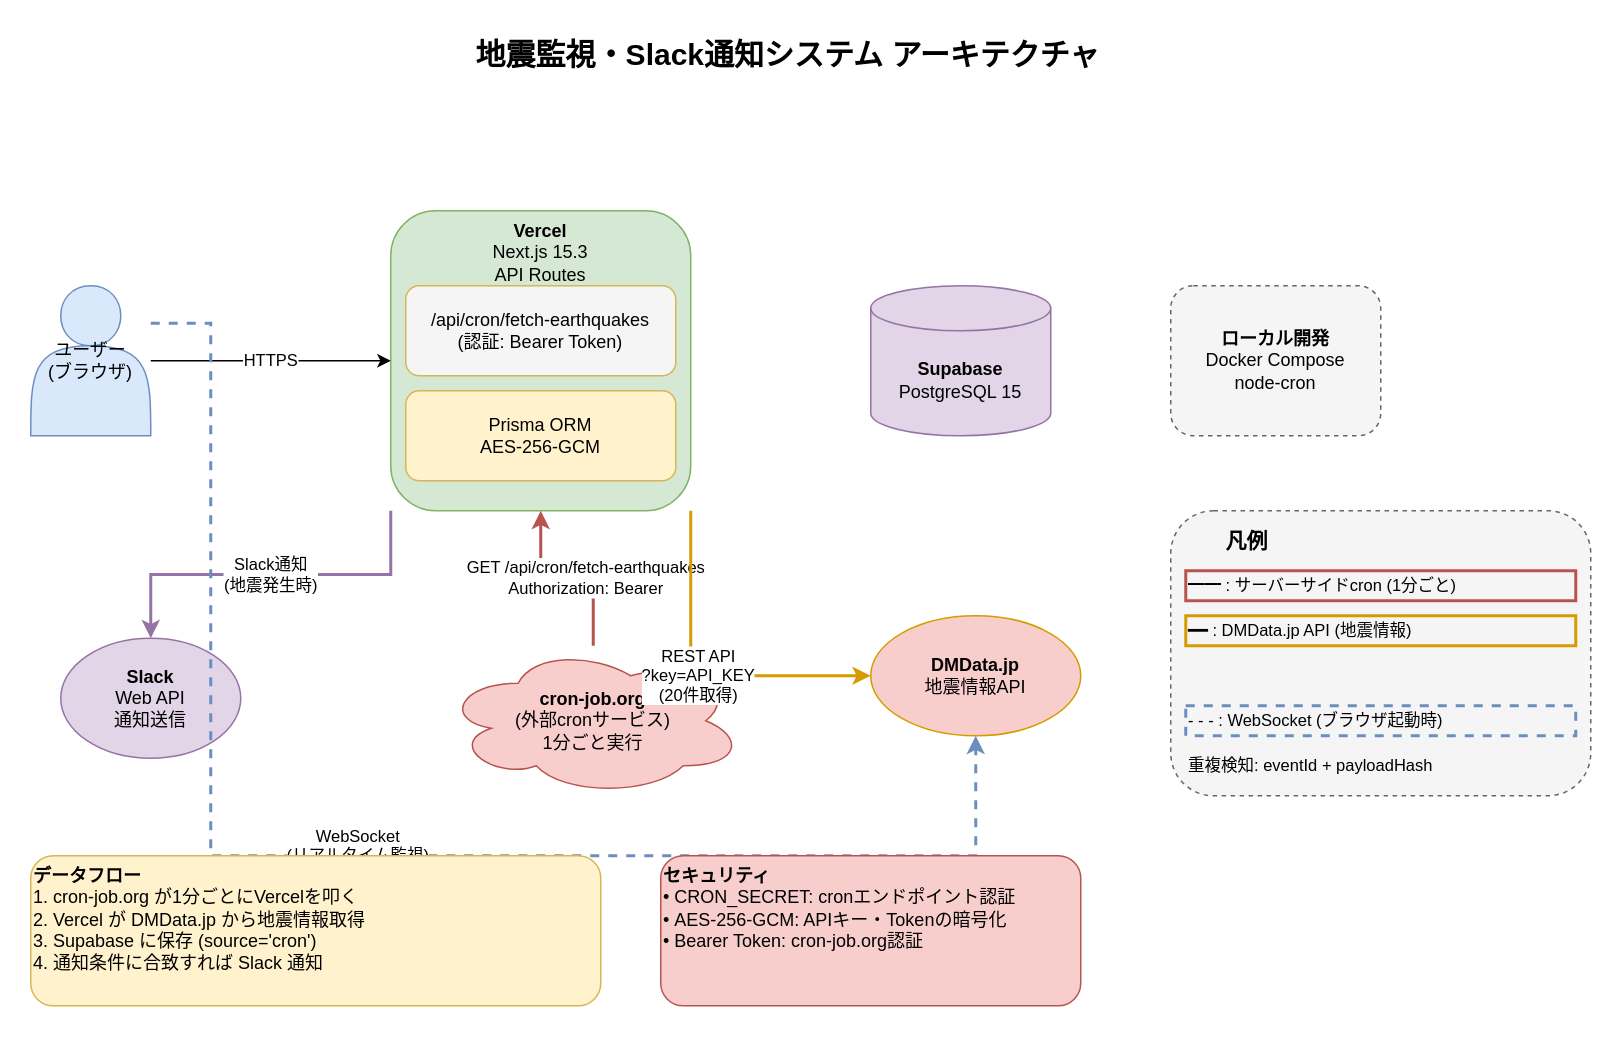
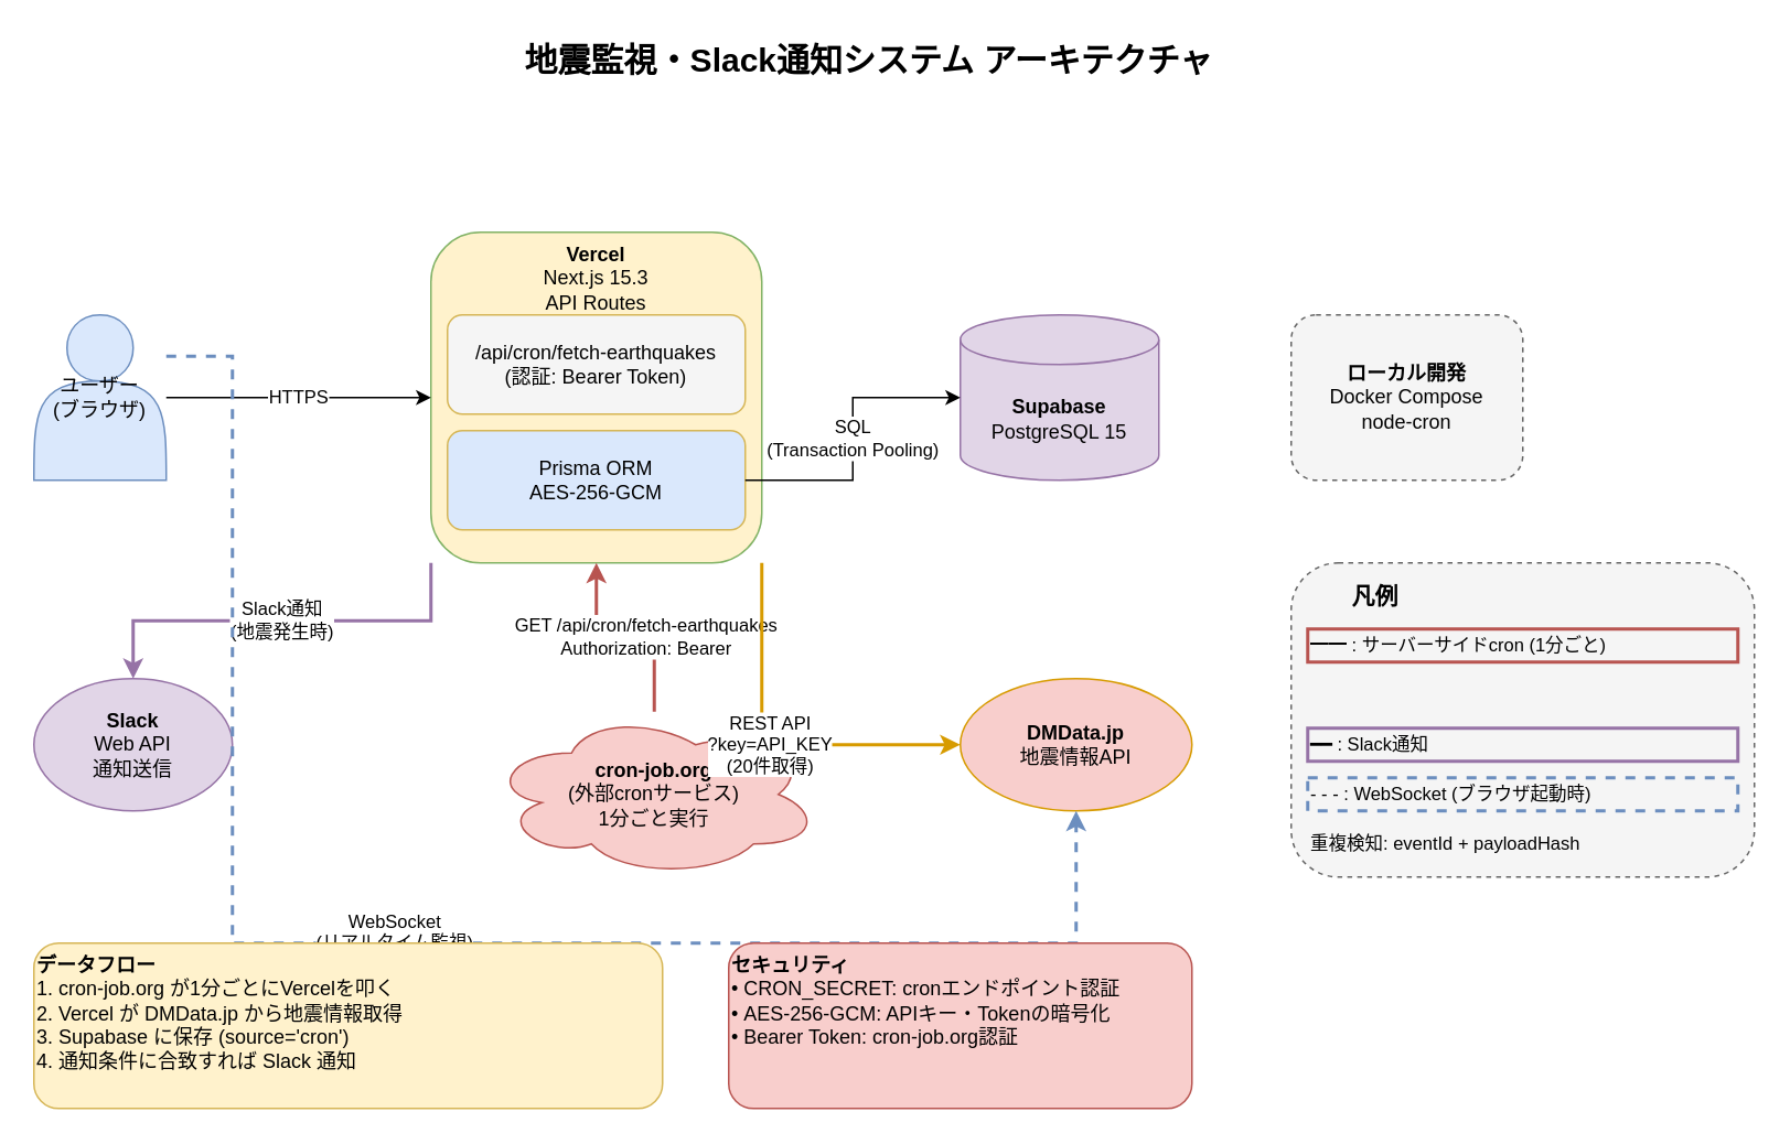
  <mxCell id="0" />
  <mxCell id="1" parent="0" />
  <mxCell id="2" value="地震監視・Slack通知システム アーキテクチャ" style="text;html=1;strokeColor=none;fillColor=none;align=center;verticalAlign=middle;whiteSpace=wrap;rounded=0;fontSize=20;fontStyle=1" vertex="1" parent="1"><mxGeometry x="260" y="20" width="530" height="30" as="geometry" /></mxCell>
  <mxCell id="3" value="ユーザー&lt;br&gt;(ブラウザ)" style="shape=actor;whiteSpace=wrap;html=1;fillColor=#dae8fc;strokeColor=#6c8ebf;" vertex="1" parent="1"><mxGeometry x="20" y="190" width="80" height="100" as="geometry" /></mxCell>
- <mxCell id="4" value="&lt;b&gt;Vercel&lt;/b&gt;&lt;br&gt;Next.js 15.3&lt;br&gt;API Routes&lt;br&gt;React 19" style="rounded=1;whiteSpace=wrap;html=1;fillColor=#d5e8d4;strokeColor=#82b366;verticalAlign=top;" vertex="1" parent="1"><mxGeometry x="260" y="140" width="200" height="200" as="geometry" /></mxCell>
+ <mxCell id="4" value="&lt;b&gt;Vercel&lt;/b&gt;&lt;br&gt;Next.js 15.3&lt;br&gt;API Routes&lt;br&gt;React 19" style="rounded=1;whiteSpace=wrap;html=1;fillColor=#fff2cc;strokeColor=#82b366;verticalAlign=top;" vertex="1" parent="1"><mxGeometry x="260" y="140" width="200" height="200" as="geometry" /></mxCell>
  <mxCell id="5" value="/api/cron/fetch-earthquakes&lt;br&gt;(認証: Bearer Token)" style="rounded=1;whiteSpace=wrap;html=1;fillColor=#f5f5f5;strokeColor=#d6b656;" vertex="1" parent="1"><mxGeometry x="270" y="190" width="180" height="60" as="geometry" /></mxCell>
- <mxCell id="6" value="Prisma ORM&lt;br&gt;AES-256-GCM" style="rounded=1;whiteSpace=wrap;html=1;fillColor=#fff2cc;strokeColor=#d6b656;" vertex="1" parent="1"><mxGeometry x="270" y="260" width="180" height="60" as="geometry" /></mxCell>
+ <mxCell id="6" value="Prisma ORM&lt;br&gt;AES-256-GCM" style="rounded=1;whiteSpace=wrap;html=1;fillColor=#dae8fc;strokeColor=#d6b656;" vertex="1" parent="1"><mxGeometry x="270" y="260" width="180" height="60" as="geometry" /></mxCell>
  <mxCell id="7" value="&lt;b&gt;Supabase&lt;/b&gt;&lt;br&gt;PostgreSQL 15" style="shape=cylinder3;whiteSpace=wrap;html=1;boundedLbl=1;backgroundOutline=1;size=15;fillColor=#e1d5e7;strokeColor=#9673a6;" vertex="1" parent="1"><mxGeometry x="580" y="190" width="120" height="100" as="geometry" /></mxCell>
  <mxCell id="8" value="&lt;b&gt;cron-job.org&lt;/b&gt;&lt;br&gt;(外部cronサービス)&lt;br&gt;1分ごと実行" style="ellipse;shape=cloud;whiteSpace=wrap;html=1;fillColor=#f8cecc;strokeColor=#b85450;" vertex="1" parent="1"><mxGeometry x="295" y="430" width="200" height="100" as="geometry" /></mxCell>
  <mxCell id="9" value="&lt;b&gt;DMData.jp&lt;/b&gt;&lt;br&gt;地震情報API" style="ellipse;whiteSpace=wrap;html=1;fillColor=#f8cecc;strokeColor=#d79b00;" vertex="1" parent="1"><mxGeometry x="580" y="410" width="140" height="80" as="geometry" /></mxCell>
- <mxCell id="10" value="&lt;b&gt;Slack&lt;/b&gt;&lt;br&gt;Web API&lt;br&gt;通知送信" style="ellipse;whiteSpace=wrap;html=1;fillColor=#e1d5e7;strokeColor=#9673a6;" vertex="1" parent="1"><mxGeometry x="40" y="425" width="120" height="80" as="geometry" /></mxCell>
+ <mxCell id="10" value="&lt;b&gt;Slack&lt;/b&gt;&lt;br&gt;Web API&lt;br&gt;通知送信" style="ellipse;whiteSpace=wrap;html=1;fillColor=#e1d5e7;strokeColor=#9673a6;" vertex="1" parent="1"><mxGeometry x="20" y="410" width="120" height="80" as="geometry" /></mxCell>
  <mxCell id="11" value="&lt;b&gt;ローカル開発&lt;/b&gt;&lt;br&gt;Docker Compose&lt;br&gt;node-cron" style="rounded=1;whiteSpace=wrap;html=1;fillColor=#f5f5f5;strokeColor=#666666;dashed=1;" vertex="1" parent="1"><mxGeometry x="780" y="190" width="140" height="100" as="geometry" /></mxCell>
  <mxCell id="12" value="HTTPS" style="edgeStyle=orthogonalEdgeStyle;rounded=0;orthogonalLoop=1;jettySize=auto;html=1;exitX=1;exitY=0.5;exitDx=0;exitDy=0;entryX=0;entryY=0.5;entryDx=0;entryDy=0;" edge="1" parent="1" source="3" target="4"><mxGeometry relative="1" as="geometry" /></mxCell>
+ <mxCell id="13" value="SQL&lt;br&gt;(Transaction Pooling)" style="edgeStyle=orthogonalEdgeStyle;rounded=0;orthogonalLoop=1;jettySize=auto;html=1;exitX=1;exitY=0.5;exitDx=0;exitDy=0;entryX=0;entryY=0.5;entryDx=0;entryDy=0;entryPerimeter=0;" edge="1" parent="1" source="6" target="7"><mxGeometry relative="1" as="geometry"><mxPoint x="510" y="240" as="sourcePoint" /></mxGeometry></mxCell>
  <mxCell id="14" value="GET /api/cron/fetch-earthquakes&lt;br&gt;Authorization: Bearer &lt;SECRET&gt;" style="edgeStyle=orthogonalEdgeStyle;rounded=0;orthogonalLoop=1;jettySize=auto;html=1;exitX=0.5;exitY=0;exitDx=0;exitDy=0;entryX=0.5;entryY=1;entryDx=0;entryDy=0;strokeColor=#b85450;strokeWidth=2;" edge="1" parent="1" source="8" target="4"><mxGeometry x="-0.2" relative="1" as="geometry"><mxPoint as="offset" /></mxGeometry></mxCell>
  <mxCell id="15" value="REST API&lt;br&gt;?key=API_KEY&lt;br&gt;(20件取得)" style="edgeStyle=orthogonalEdgeStyle;rounded=0;orthogonalLoop=1;jettySize=auto;html=1;exitX=1;exitY=1;exitDx=0;exitDy=0;entryX=0;entryY=0.5;entryDx=0;entryDy=0;strokeColor=#d79b00;strokeWidth=2;" edge="1" parent="1" source="4" target="9"><mxGeometry relative="1" as="geometry" /></mxCell>
  <mxCell id="16" value="Slack通知&lt;br&gt;(地震発生時)" style="edgeStyle=orthogonalEdgeStyle;rounded=0;orthogonalLoop=1;jettySize=auto;html=1;exitX=0;exitY=1;exitDx=0;exitDy=0;entryX=0.5;entryY=0;entryDx=0;entryDy=0;strokeColor=#9673a6;strokeWidth=2;" edge="1" parent="1" source="4" target="10"><mxGeometry relative="1" as="geometry" /></mxCell>
  <mxCell id="17" value="WebSocket&lt;br&gt;(リアルタイム監視)&lt;br&gt;/monitor画面" style="edgeStyle=orthogonalEdgeStyle;rounded=0;orthogonalLoop=1;jettySize=auto;html=1;exitX=1;exitY=0.25;exitDx=0;exitDy=0;entryX=0.5;entryY=1;entryDx=0;entryDy=0;strokeColor=#6c8ebf;strokeWidth=2;dashed=1;" edge="1" parent="1" source="3" target="9"><mxGeometry relative="1" as="geometry"><Array as="points"><mxPoint x="140" y="215" /><mxPoint x="140" y="570" /><mxPoint x="650" y="570" /></Array></mxGeometry></mxCell>
  <mxCell id="18" value="" style="rounded=1;whiteSpace=wrap;html=1;fillColor=#f5f5f5;strokeColor=#666666;dashed=1;" vertex="1" parent="1"><mxGeometry x="780" y="340" width="280" height="190" as="geometry" /></mxCell>
  <mxCell id="19" value="&lt;b&gt;凡例&lt;/b&gt;" style="text;html=1;strokeColor=none;fillColor=none;align=left;verticalAlign=middle;whiteSpace=wrap;rounded=0;fontSize=14;fontStyle=1" vertex="1" parent="1"><mxGeometry x="815" y="350" width="100" height="20" as="geometry" /></mxCell>
  <mxCell id="20" value="━━ : サーバーサイドcron (1分ごと)" style="text;html=1;strokeColor=#b85450;fillColor=none;align=left;verticalAlign=middle;whiteSpace=wrap;rounded=0;fontSize=11;strokeWidth=2;" vertex="1" parent="1"><mxGeometry x="790" y="380" width="260" height="20" as="geometry" /></mxCell>
- <mxCell id="21" value="━━ : DMData.jp API (地震情報)" style="text;html=1;strokeColor=#d79b00;fillColor=none;align=left;verticalAlign=middle;whiteSpace=wrap;rounded=0;fontSize=11;strokeWidth=2;" vertex="1" parent="1"><mxGeometry x="790" y="410" width="260" height="20" as="geometry" /></mxCell>
+ <mxCell id="22" value="━━ : Slack通知" style="text;html=1;strokeColor=#9673a6;fillColor=none;align=left;verticalAlign=middle;whiteSpace=wrap;rounded=0;fontSize=11;strokeWidth=2;" vertex="1" parent="1"><mxGeometry x="790" y="440" width="260" height="20" as="geometry" /></mxCell>
  <mxCell id="23" value="- - - : WebSocket (ブラウザ起動時)" style="text;html=1;strokeColor=#6c8ebf;fillColor=none;align=left;verticalAlign=middle;whiteSpace=wrap;rounded=0;fontSize=11;strokeWidth=2;dashed=1;" vertex="1" parent="1"><mxGeometry x="790" y="470" width="260" height="20" as="geometry" /></mxCell>
  <mxCell id="24" value="重複検知: eventId + payloadHash" style="text;html=1;strokeColor=none;fillColor=none;align=left;verticalAlign=middle;whiteSpace=wrap;rounded=0;fontSize=11;" vertex="1" parent="1"><mxGeometry x="790" y="500" width="260" height="20" as="geometry" /></mxCell>
  <mxCell id="25" value="&lt;b&gt;データフロー&lt;/b&gt;&lt;br&gt;1. cron-job.org が1分ごとにVercelを叩く&lt;br&gt;2. Vercel が DMData.jp から地震情報取得&lt;br&gt;3. Supabase に保存 (source='cron')&lt;br&gt;4. 通知条件に合致すれば Slack 通知" style="rounded=1;whiteSpace=wrap;html=1;fillColor=#fff2cc;strokeColor=#d6b656;align=left;verticalAlign=top;" vertex="1" parent="1"><mxGeometry x="20" y="570" width="380" height="100" as="geometry" /></mxCell>
  <mxCell id="26" value="&lt;b&gt;セキュリティ&lt;/b&gt;&lt;br&gt;• CRON_SECRET: cronエンドポイント認証&lt;br&gt;• AES-256-GCM: APIキー・Tokenの暗号化&lt;br&gt;• Bearer Token: cron-job.org認証" style="rounded=1;whiteSpace=wrap;html=1;fillColor=#f8cecc;strokeColor=#b85450;align=left;verticalAlign=top;" vertex="1" parent="1"><mxGeometry x="440" y="570" width="280" height="100" as="geometry" /></mxCell>
